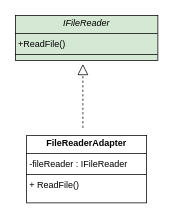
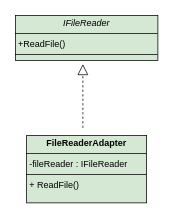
  <mxCell id="0" />
  <mxCell id="1" parent="0" />
  <mxCell id="2" value="" style="endArrow=block;dashed=1;endFill=0;endSize=12;html=1;rounded=0;" edge="1" parent="1"><mxGeometry width="160" relative="1" as="geometry"><mxPoint x="110" y="170" as="sourcePoint" /><mxPoint x="110" y="85" as="targetPoint" /><Array as="points" /></mxGeometry></mxCell>
  <mxCell id="3" value="&lt;p style=&quot;margin:0px;margin-top:4px;text-align:center;&quot;&gt;&lt;i&gt;IFileReader&lt;/i&gt;&lt;/p&gt;&lt;hr size=&quot;1&quot; style=&quot;border-style:solid;&quot;&gt;&lt;p style=&quot;margin:0px;margin-left:4px;&quot;&gt;+ReadFile()&lt;/p&gt;&lt;hr size=&quot;1&quot; style=&quot;border-style:solid;&quot;&gt;&lt;p style=&quot;margin:0px;margin-left:4px;&quot;&gt;&lt;br&gt;&lt;/p&gt;" style="verticalAlign=top;align=left;overflow=fill;html=1;whiteSpace=wrap;fillColor=#d5e8d4;" vertex="1" parent="1"><mxGeometry x="20" y="20" width="190" height="60" as="geometry" /></mxCell>
- <mxCell id="4" value="&lt;p style=&quot;margin:0px;margin-top:4px;text-align:center;&quot;&gt;&lt;b&gt;FileReaderAdapter&lt;/b&gt;&lt;/p&gt;&lt;hr size=&quot;1&quot; style=&quot;border-style:solid;&quot;&gt;&lt;p style=&quot;margin:0px;margin-left:4px;&quot;&gt;-fileReader : IFileReader&lt;/p&gt;&lt;hr size=&quot;1&quot; style=&quot;border-style:solid;&quot;&gt;&lt;p style=&quot;margin:0px;margin-left:4px;&quot;&gt;+ ReadFile()&lt;/p&gt;" style="verticalAlign=top;align=left;overflow=fill;html=1;whiteSpace=wrap;" vertex="1" parent="1"><mxGeometry x="35" y="180" width="160" height="90" as="geometry" /></mxCell>
+ <mxCell id="4" value="&lt;p style=&quot;margin:0px;margin-top:4px;text-align:center;&quot;&gt;&lt;b&gt;FileReaderAdapter&lt;/b&gt;&lt;/p&gt;&lt;hr size=&quot;1&quot; style=&quot;border-style:solid;&quot;&gt;&lt;p style=&quot;margin:0px;margin-left:4px;&quot;&gt;-fileReader : IFileReader&lt;/p&gt;&lt;hr size=&quot;1&quot; style=&quot;border-style:solid;&quot;&gt;&lt;p style=&quot;margin:0px;margin-left:4px;&quot;&gt;+ ReadFile()&lt;/p&gt;" style="verticalAlign=top;align=left;overflow=fill;html=1;whiteSpace=wrap;fillColor=#d5e8d4;" vertex="1" parent="1"><mxGeometry x="35" y="180" width="160" height="90" as="geometry" /></mxCell>
